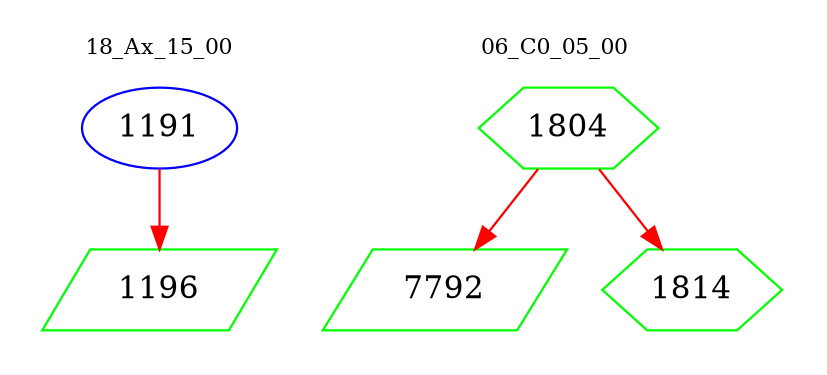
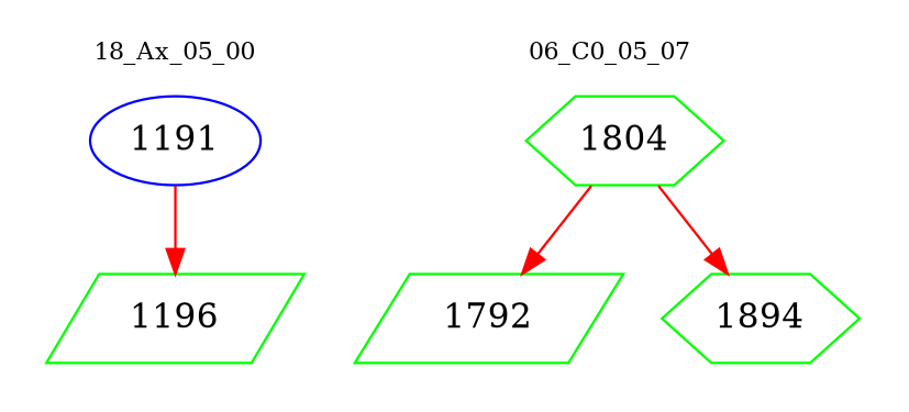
  digraph {
    node [color=green shape=parallelogram]
    edge [color=red]
    n1 [color=blue label=1191 shape=ellipse]
    n2 [label=1196]
    n3 [label=1804 shape=hexagon]
-   n4 [label=7792]
-   n5 [label=1814 shape=hexagon]
+   n4 [label=1792]
+   n5 [label=1894 shape=hexagon]
    subgraph cluster_1 {
      color=white
      fontsize=10
-     label="18_Ax_15_00"
+     label="18_Ax_05_00"
      n1
      n2
    }
    subgraph cluster_2 {
      color=white
      fontsize=10
-     label="06_C0_05_00"
+     label="06_C0_05_07"
      n3
      n4
      n5
    }
    n1 -> n2
    n3 -> n4
    n3 -> n5
  }
